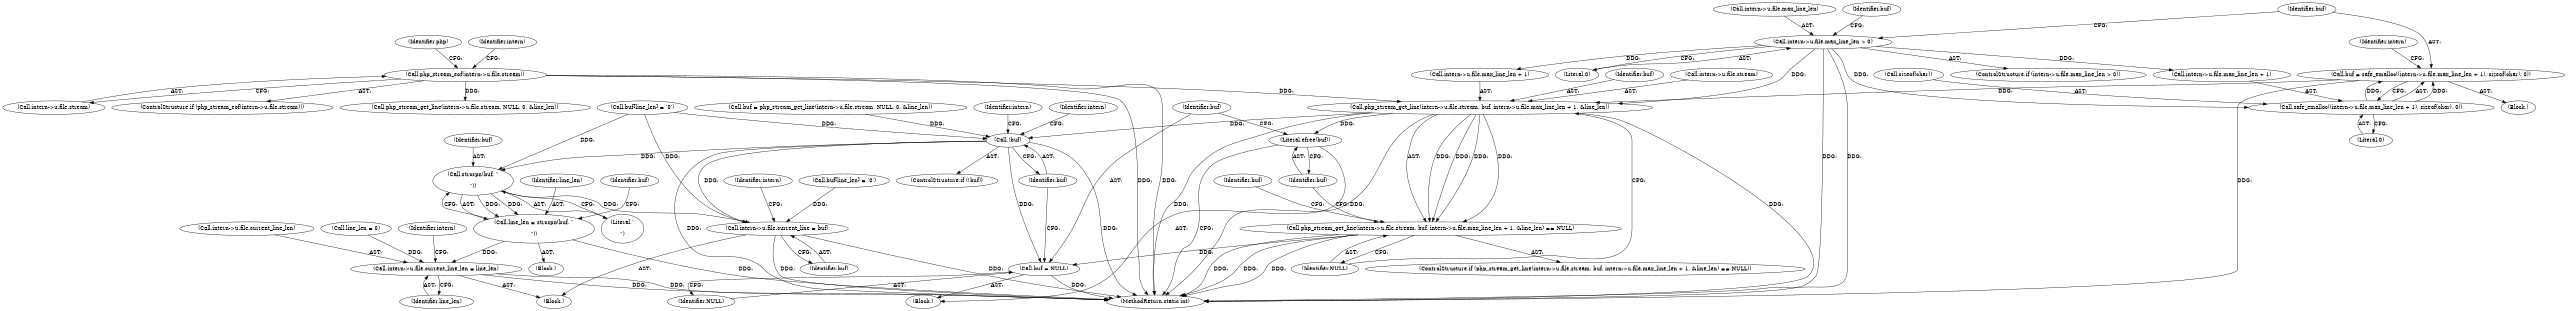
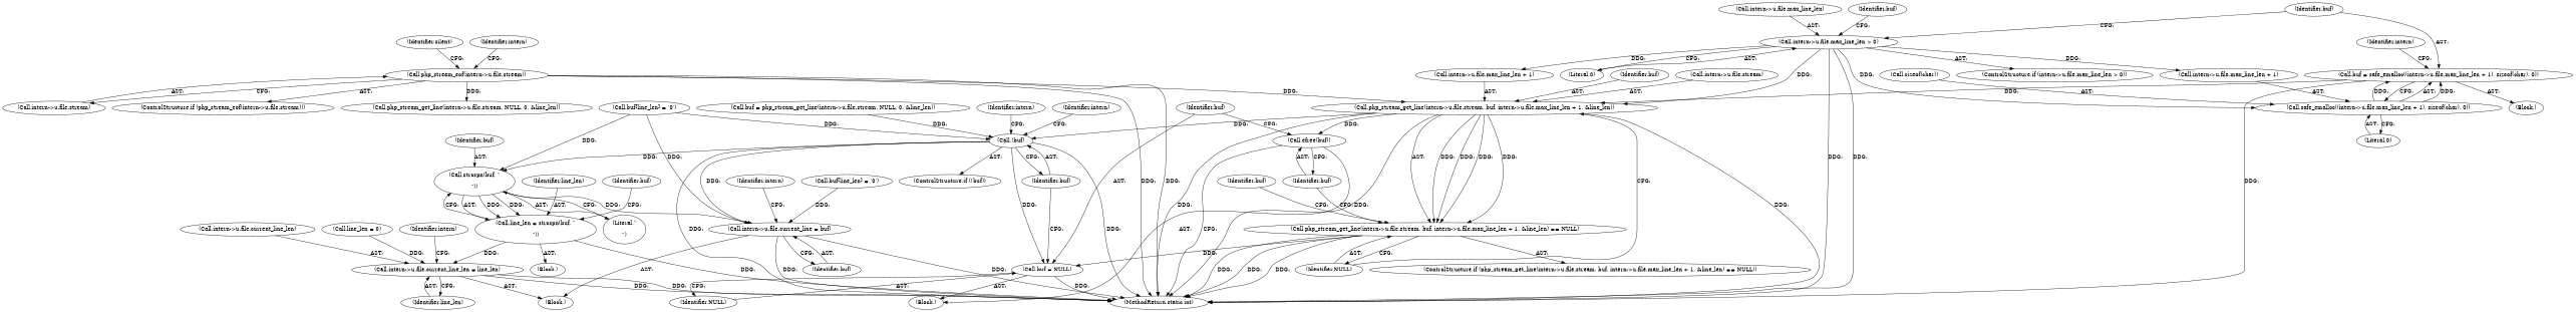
  digraph {
    n1 [label="(Call,php_stream_get_line(intern->u.file.stream, buf, intern->u.file.max_line_len + 1, &line_len))"]
    n2 [label="(Call,php_stream_get_line(intern->u.file.stream, buf, intern->u.file.max_line_len + 1, &line_len) == NULL)"]
    n3 [label="(Call,!buf)"]
-   n4 [label="(Literal,efree(buf))"]
+   n4 [label="(Call,efree(buf))"]
    n5 [label="(MethodReturn,static int)"]
    n6 [label="(Call,buf = NULL)"]
    n7 [label="(Identifier,NULL)"]
    n8 [label="(ControlStructure,if (php_stream_get_line(intern->u.file.stream, buf, intern->u.file.max_line_len + 1, &line_len) == NULL))"]
    n9 [label="(Call,strcspn(buf, \"\r\n\"))"]
    n10 [label="(Call,intern->u.file.current_line = buf)"]
    n11 [label="(ControlStructure,if (!buf))"]
    n12 [label="(Identifier,buf)"]
    n13 [label="(Block,)"]
    n14 [label="(Identifier,buf)"]
    n15 [label="(Call,php_stream_eof(intern->u.file.stream))"]
    n16 [label="(Call,intern->u.file.stream)"]
    n17 [label="(ControlStructure,if (php_stream_eof(intern->u.file.stream)))"]
    n18 [label="(Call,php_stream_get_line(intern->u.file.stream, NULL, 0, &line_len))"]
    n19 [label="(Call,buf = safe_emalloc((intern->u.file.max_line_len + 1), sizeof(char), 0))"]
    n20 [label="(Call,safe_emalloc((intern->u.file.max_line_len + 1), sizeof(char), 0))"]
    n21 [label="(Block,)"]
    n22 [label="(Literal,0)"]
    n23 [label="(Call,intern->u.file.max_line_len > 0)"]
    n24 [label="(Call,intern->u.file.max_line_len + 1)"]
    n25 [label="(Call,intern->u.file.max_line_len + 1)"]
    n26 [label="(ControlStructure,if (intern->u.file.max_line_len > 0))"]
    n27 [label="(Literal,0)"]
    n28 [label="(Identifier,NULL)"]
    n29 [label="(Call,line_len = strcspn(buf, \"\r\n\"))"]
    n30 [label="(Literal,\"\r\n\")"]
    n31 [label="(Block,)"]
    n32 [label="(Identifier,buf)"]
    n33 [label="(Call,intern->u.file.current_line_len = line_len)"]
    n34 [label="(Block,)"]
    n35 [label="(Identifier,line_len)"]
    n36 [label="(Identifier,intern)"]
    n37 [label="(Call,intern->u.file.current_line_len)"]
    n38 [label="(Call,buf = php_stream_get_line(intern->u.file.stream, NULL, 0, &line_len))"]
    n39 [label="(Identifier,buf)"]
    n40 [label="(Identifier,intern)"]
    n41 [label="(Call,intern->u.file.max_line_len)"]
-   n42 [label="(Identifier,php)"]
+   n42 [label="(Identifier,silent)"]
    n43 [label="(Call,intern->u.file.stream)"]
    n44 [label="(Identifier,buf)"]
    n45 [label="(Identifier,intern)"]
    n46 [label="(Identifier,buf)"]
    n47 [label="(Identifier,intern)"]
    n48 [label="(Call,line_len = 0)"]
    n49 [label="(Identifier,line_len)"]
    n50 [label="(Call,buf[line_len] = '\0')"]
    n51 [label="(Identifier,intern)"]
    n52 [label="(Identifier,intern)"]
    n53 [label="(Call,sizeof(char))"]
    n54 [label="(Identifier,buf)"]
    n55 [label="(Identifier,buf)"]
    n56 [label="(Call,buf[line_len] = '\0')"]
    n57 [label="(Identifier,buf)"]
    n58 [label="(Identifier,buf)"]
    n1 -> n2 [label="AST: "]
    n1 -> n2 [label="DDG: "]
    n1 -> n2 [label="DDG: "]
    n1 -> n2 [label="DDG: "]
    n1 -> n2 [label="DDG: "]
    n1 -> n3 [label="DDG: "]
    n1 -> n4 [label="DDG: "]
    n1 -> n5 [label="DDG: "]
    n1 -> n5 [label="DDG: "]
    n1 -> n5 [label="DDG: "]
    n2 -> n5 [label="DDG: "]
    n2 -> n5 [label="DDG: "]
    n2 -> n5 [label="DDG: "]
    n2 -> n6 [label="DDG: "]
    n2 -> n7 [label="CFG: "]
    n2 -> n8 [label="AST: "]
    n3 -> n5 [label="DDG: "]
    n3 -> n5 [label="DDG: "]
    n3 -> n6 [label="DDG: "]
    n3 -> n9 [label="DDG: "]
    n3 -> n10 [label="DDG: "]
    n3 -> n11 [label="AST: "]
    n3 -> n12 [label="CFG: "]
    n4 -> n5 [label="CFG: "]
    n4 -> n13 [label="AST: "]
    n4 -> n14 [label="CFG: "]
    n6 -> n5 [label="DDG: "]
    n6 -> n13 [label="AST: "]
    n6 -> n28 [label="CFG: "]
    n7 -> n1 [label="CFG: "]
    n7 -> n2 [label="AST: "]
    n9 -> n10 [label="DDG: "]
    n9 -> n29 [label="AST: "]
    n9 -> n29 [label="DDG: "]
    n9 -> n29 [label="DDG: "]
    n9 -> n30 [label="CFG: "]
    n10 -> n5 [label="DDG: "]
    n10 -> n5 [label="DDG: "]
    n10 -> n31 [label="AST: "]
    n10 -> n32 [label="CFG: "]
    n12 -> n3 [label="AST: "]
    n12 -> n6 [label="CFG: "]
    n14 -> n2 [label="CFG: "]
    n14 -> n4 [label="AST: "]
    n15 -> n1 [label="DDG: "]
    n15 -> n5 [label="DDG: "]
    n15 -> n5 [label="DDG: "]
    n15 -> n16 [label="CFG: "]
    n15 -> n17 [label="AST: "]
    n15 -> n18 [label="DDG: "]
    n16 -> n15 [label="AST: "]
    n19 -> n1 [label="DDG: "]
    n19 -> n5 [label="DDG: "]
    n19 -> n20 [label="CFG: "]
    n19 -> n21 [label="AST: "]
    n20 -> n19 [label="AST: "]
    n20 -> n19 [label="DDG: "]
    n20 -> n19 [label="DDG: "]
    n20 -> n22 [label="CFG: "]
    n22 -> n20 [label="AST: "]
    n23 -> n1 [label="DDG: "]
    n23 -> n5 [label="DDG: "]
    n23 -> n5 [label="DDG: "]
    n23 -> n20 [label="DDG: "]
    n23 -> n24 [label="DDG: "]
    n23 -> n25 [label="DDG: "]
    n23 -> n26 [label="AST: "]
    n23 -> n27 [label="CFG: "]
    n24 -> n1 [label="AST: "]
    n25 -> n20 [label="AST: "]
    n27 -> n23 [label="AST: "]
    n28 -> n6 [label="AST: "]
    n29 -> n5 [label="DDG: "]
    n29 -> n9 [label="CFG: "]
    n29 -> n33 [label="DDG: "]
    n29 -> n34 [label="AST: "]
    n30 -> n9 [label="AST: "]
    n32 -> n10 [label="AST: "]
    n33 -> n5 [label="DDG: "]
    n33 -> n5 [label="DDG: "]
    n33 -> n31 [label="AST: "]
    n33 -> n35 [label="CFG: "]
    n35 -> n33 [label="AST: "]
    n36 -> n33 [label="CFG: "]
    n37 -> n33 [label="AST: "]
    n38 -> n3 [label="DDG: "]
    n39 -> n29 [label="CFG: "]
    n40 -> n3 [label="CFG: "]
    n41 -> n23 [label="AST: "]
    n42 -> n15 [label="CFG: "]
    n43 -> n1 [label="AST: "]
    n44 -> n9 [label="AST: "]
    n45 -> n19 [label="CFG: "]
    n46 -> n1 [label="AST: "]
    n47 -> n10 [label="CFG: "]
    n48 -> n33 [label="DDG: "]
    n49 -> n29 [label="AST: "]
    n50 -> n10 [label="DDG: "]
    n51 -> n3 [label="CFG: "]
    n52 -> n15 [label="CFG: "]
    n53 -> n20 [label="AST: "]
    n54 -> n23 [label="CFG: "]
    n55 -> n2 [label="CFG: "]
    n56 -> n3 [label="DDG: "]
    n56 -> n9 [label="DDG: "]
    n56 -> n10 [label="DDG: "]
    n57 -> n4 [label="CFG: "]
    n57 -> n6 [label="AST: "]
    n58 -> n19 [label="AST: "]
    n58 -> n23 [label="CFG: "]
  }
